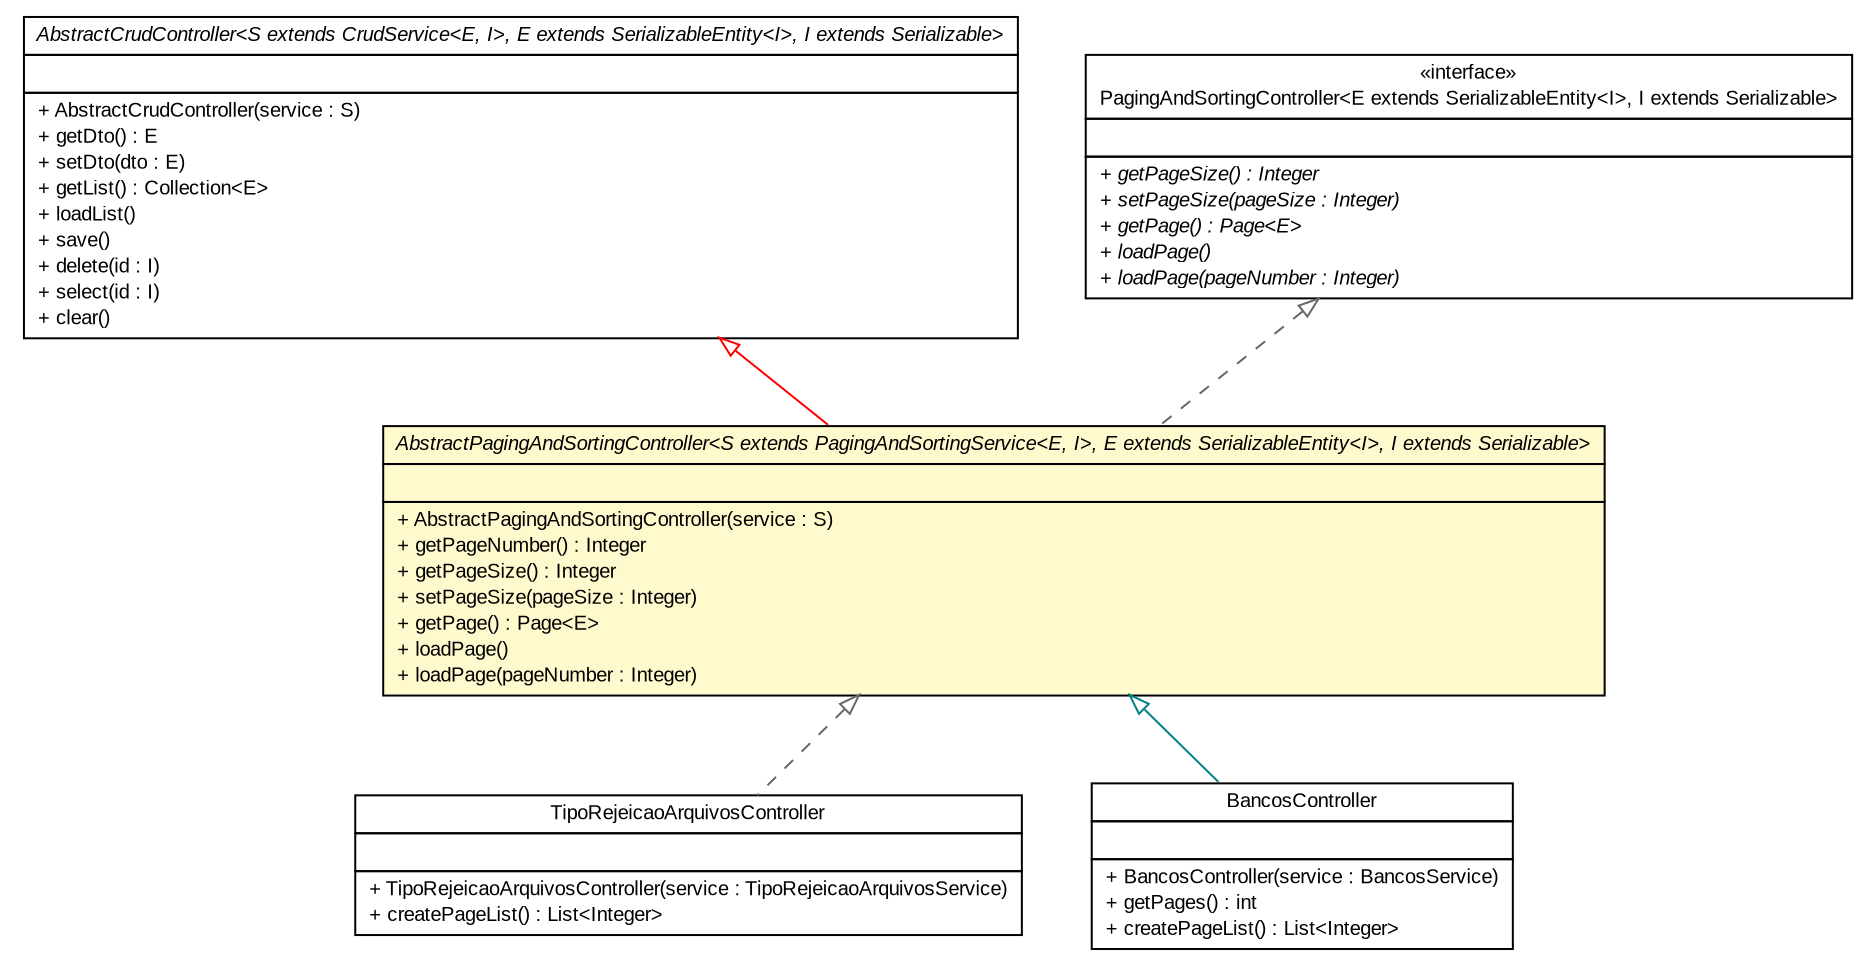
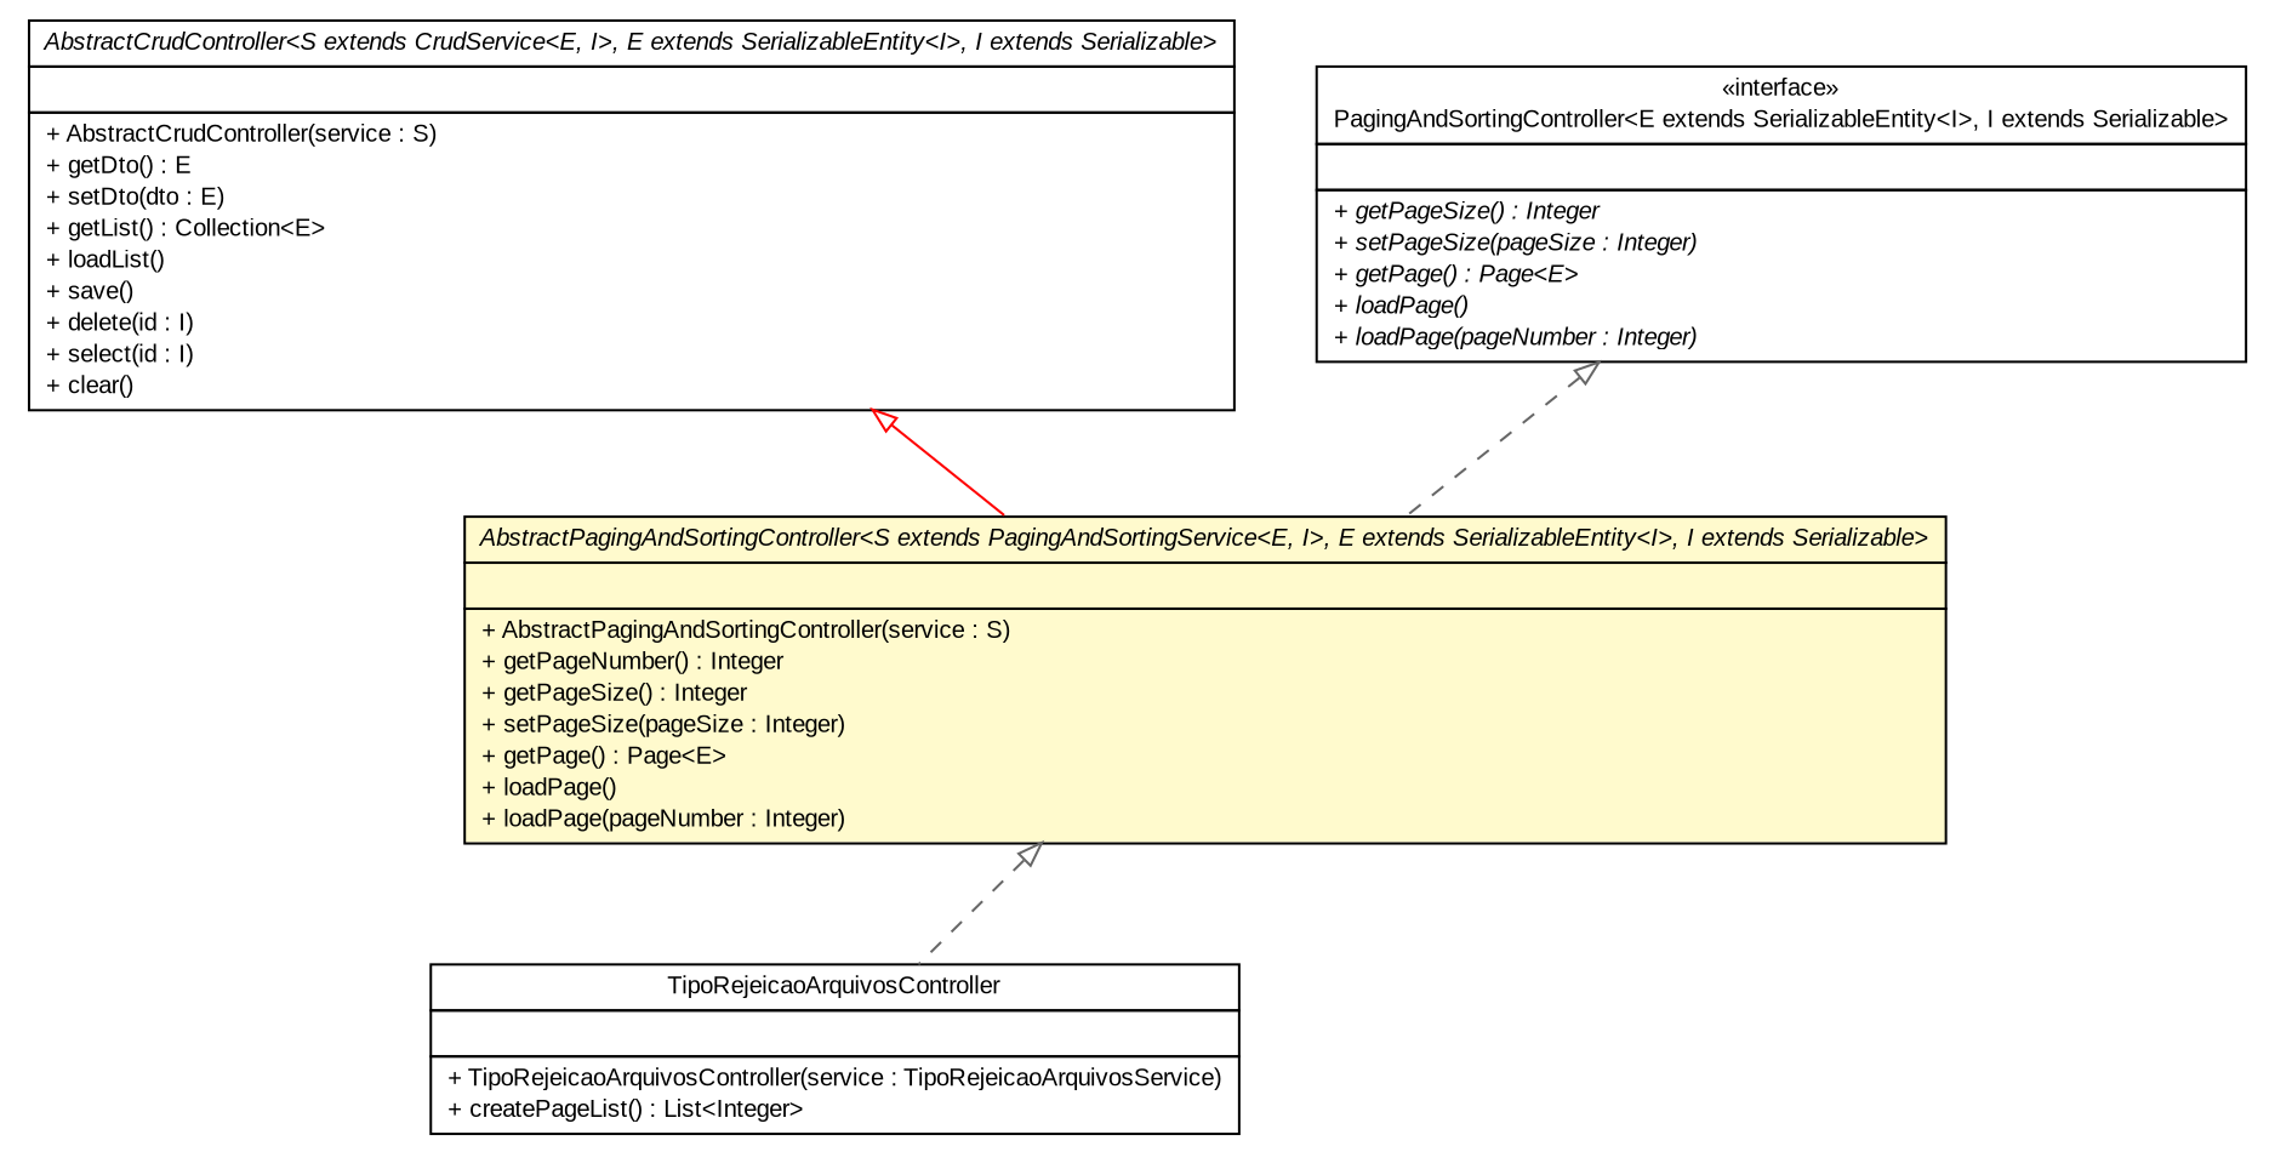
  digraph {
    nodesep=0.25
    ranksep=0.5
    node [fontcolor=black fontname=arial fontsize=10.0 shape=plaintext]
    edge [arrowtail=empty dir=back fontname=arial fontsize=10 headport=p labelfontname=arial labelfontsize=10 tailport=p color=gray40 style=dashed]
    n1 [label=<<table title="br.gov.to.sefaz.common.controller.AbstractPagingAndSortingController" border="0" cellborder="1" cellspacing="0" cellpadding="2" port="p" bgcolor="lemonChiffon" href="./AbstractPagingAndSortingController.html"> 		<tr><td><table border="0" cellspacing="0" cellpadding="1"> <tr><td align="center" balign="center"><font face="arial italic"> AbstractPagingAndSortingController&lt;S extends PagingAndSortingService&lt;E, I&gt;, E extends SerializableEntity&lt;I&gt;, I extends Serializable&gt; </font></td></tr> 		</table></td></tr> 		<tr><td><table border="0" cellspacing="0" cellpadding="1"> <tr><td align="left" balign="left">  </td></tr> 		</table></td></tr> 		<tr><td><table border="0" cellspacing="0" cellpadding="1"> <tr><td align="left" balign="left"> + AbstractPagingAndSortingController(service : S) </td></tr> <tr><td align="left" balign="left"> + getPageNumber() : Integer </td></tr> <tr><td align="left" balign="left"> + getPageSize() : Integer </td></tr> <tr><td align="left" balign="left"> + setPageSize(pageSize : Integer) </td></tr> <tr><td align="left" balign="left"> + getPage() : Page&lt;E&gt; </td></tr> <tr><td align="left" balign="left"> + loadPage() </td></tr> <tr><td align="left" balign="left"> + loadPage(pageNumber : Integer) </td></tr> 		</table></td></tr> 		</table>>]
    n2 [label=<<table title="br.gov.to.sefaz.arr.controller.TipoRejeicaoArquivosController" border="0" cellborder="1" cellspacing="0" cellpadding="2" port="p" href="../../arr/controller/TipoRejeicaoArquivosController.html"> 		<tr><td><table border="0" cellspacing="0" cellpadding="1"> <tr><td align="center" balign="center"> TipoRejeicaoArquivosController </td></tr> 		</table></td></tr> 		<tr><td><table border="0" cellspacing="0" cellpadding="1"> <tr><td align="left" balign="left">  </td></tr> 		</table></td></tr> 		<tr><td><table border="0" cellspacing="0" cellpadding="1"> <tr><td align="left" balign="left"> + TipoRejeicaoArquivosController(service : TipoRejeicaoArquivosService) </td></tr> <tr><td align="left" balign="left"> + createPageList() : List&lt;Integer&gt; </td></tr> 		</table></td></tr> 		</table>>]
-   n3 [label=<<table title="br.gov.to.sefaz.arr.controller.BancosController" border="0" cellborder="1" cellspacing="0" cellpadding="2" port="p" href="../../arr/controller/BancosController.html"> 		<tr><td><table border="0" cellspacing="0" cellpadding="1"> <tr><td align="center" balign="center"> BancosController </td></tr> 		</table></td></tr> 		<tr><td><table border="0" cellspacing="0" cellpadding="1"> <tr><td align="left" balign="left">  </td></tr> 		</table></td></tr> 		<tr><td><table border="0" cellspacing="0" cellpadding="1"> <tr><td align="left" balign="left"> + BancosController(service : BancosService) </td></tr> <tr><td align="left" balign="left"> + getPages() : int </td></tr> <tr><td align="left" balign="left"> + createPageList() : List&lt;Integer&gt; </td></tr> 		</table></td></tr> 		</table>>]
    n4 [label=<<table title="br.gov.to.sefaz.common.controller.AbstractCrudController" border="0" cellborder="1" cellspacing="0" cellpadding="2" port="p" href="./AbstractCrudController.html"> 		<tr><td><table border="0" cellspacing="0" cellpadding="1"> <tr><td align="center" balign="center"><font face="arial italic"> AbstractCrudController&lt;S extends CrudService&lt;E, I&gt;, E extends SerializableEntity&lt;I&gt;, I extends Serializable&gt; </font></td></tr> 		</table></td></tr> 		<tr><td><table border="0" cellspacing="0" cellpadding="1"> <tr><td align="left" balign="left">  </td></tr> 		</table></td></tr> 		<tr><td><table border="0" cellspacing="0" cellpadding="1"> <tr><td align="left" balign="left"> + AbstractCrudController(service : S) </td></tr> <tr><td align="left" balign="left"> + getDto() : E </td></tr> <tr><td align="left" balign="left"> + setDto(dto : E) </td></tr> <tr><td align="left" balign="left"> + getList() : Collection&lt;E&gt; </td></tr> <tr><td align="left" balign="left"> + loadList() </td></tr> <tr><td align="left" balign="left"> + save() </td></tr> <tr><td align="left" balign="left"> + delete(id : I) </td></tr> <tr><td align="left" balign="left"> + select(id : I) </td></tr> <tr><td align="left" balign="left"> + clear() </td></tr> 		</table></td></tr> 		</table>>]
    n5 [label=<<table title="br.gov.to.sefaz.common.controller.iface.PagingAndSortingController" border="0" cellborder="1" cellspacing="0" cellpadding="2" port="p" href="./iface/PagingAndSortingController.html"> 		<tr><td><table border="0" cellspacing="0" cellpadding="1"> <tr><td align="center" balign="center"> &#171;interface&#187; </td></tr> <tr><td align="center" balign="center"> PagingAndSortingController&lt;E extends SerializableEntity&lt;I&gt;, I extends Serializable&gt; </td></tr> 		</table></td></tr> 		<tr><td><table border="0" cellspacing="0" cellpadding="1"> <tr><td align="left" balign="left">  </td></tr> 		</table></td></tr> 		<tr><td><table border="0" cellspacing="0" cellpadding="1"> <tr><td align="left" balign="left"><font face="arial italic" point-size="10.0"> + getPageSize() : Integer </font></td></tr> <tr><td align="left" balign="left"><font face="arial italic" point-size="10.0"> + setPageSize(pageSize : Integer) </font></td></tr> <tr><td align="left" balign="left"><font face="arial italic" point-size="10.0"> + getPage() : Page&lt;E&gt; </font></td></tr> <tr><td align="left" balign="left"><font face="arial italic" point-size="10.0"> + loadPage() </font></td></tr> <tr><td align="left" balign="left"><font face="arial italic" point-size="10.0"> + loadPage(pageNumber : Integer) </font></td></tr> 		</table></td></tr> 		</table>>]
    n1 -> n2
-   n1 -> n3 [color=teal style=solid]
    n4 -> n1 [color=red style=solid]
    n5 -> n1
  }
